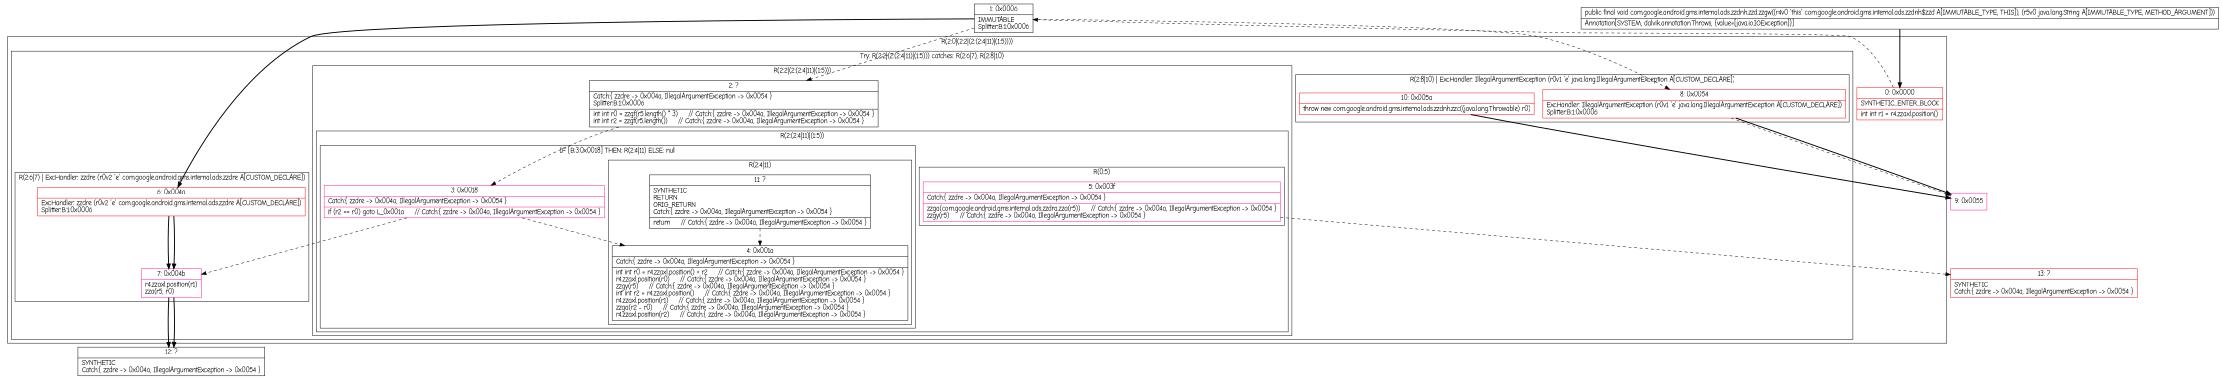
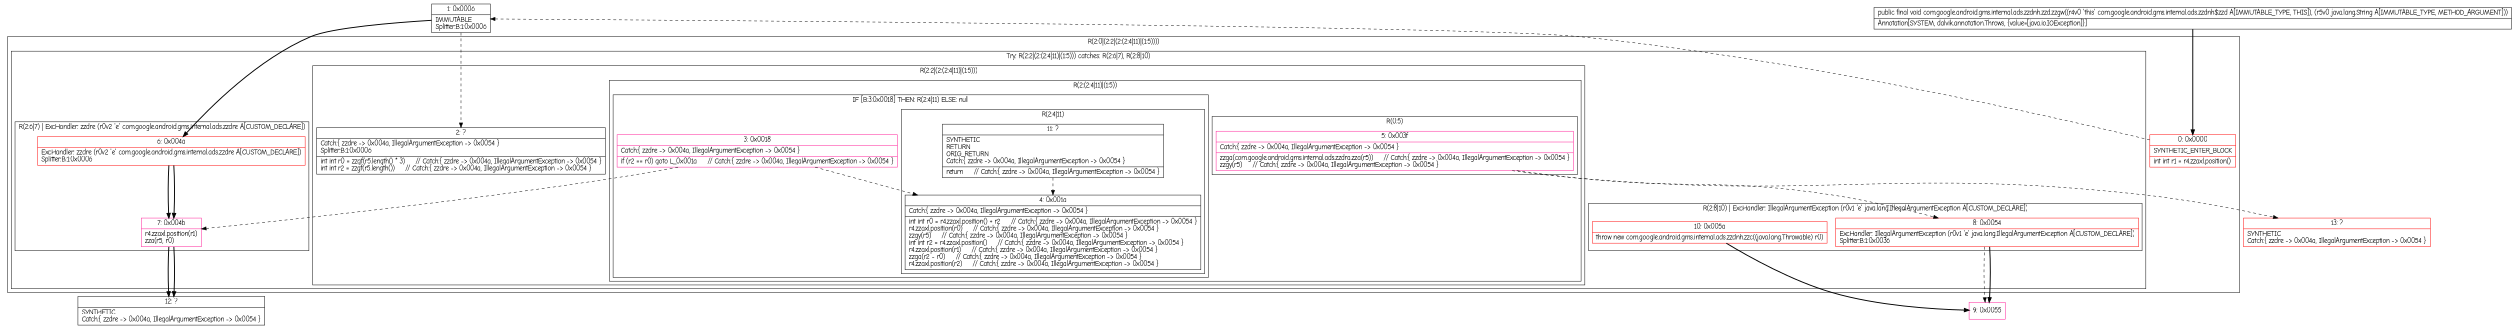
  digraph {
    fontname="Comic Neue"
    node [color=black fontname="Comic Neue" shape=record]
    edge [fontname="Comic Neue" style=dashed]
    n1 [label="{4\:\ 0x001a|Catch:\{ zzdre \-\> 0x004a, IllegalArgumentException \-\> 0x0054 \}\l|int int r0 = r4.zzaxl.position() + r2     \/\/ Catch:\{ zzdre \-\> 0x004a, IllegalArgumentException \-\> 0x0054 \}\lr4.zzaxl.position(r0)     \/\/ Catch:\{ zzdre \-\> 0x004a, IllegalArgumentException \-\> 0x0054 \}\lzzgy(r5)     \/\/ Catch:\{ zzdre \-\> 0x004a, IllegalArgumentException \-\> 0x0054 \}\lint int r2 = r4.zzaxl.position()     \/\/ Catch:\{ zzdre \-\> 0x004a, IllegalArgumentException \-\> 0x0054 \}\lr4.zzaxl.position(r1)     \/\/ Catch:\{ zzdre \-\> 0x004a, IllegalArgumentException \-\> 0x0054 \}\lzzga(r2 \- r0)     \/\/ Catch:\{ zzdre \-\> 0x004a, IllegalArgumentException \-\> 0x0054 \}\lr4.zzaxl.position(r2)     \/\/ Catch:\{ zzdre \-\> 0x004a, IllegalArgumentException \-\> 0x0054 \}\l}"]
    n2 [label="{11\:\ ?|SYNTHETIC\lRETURN\lORIG_RETURN\lCatch:\{ zzdre \-\> 0x004a, IllegalArgumentException \-\> 0x0054 \}\l|return     \/\/ Catch:\{ zzdre \-\> 0x004a, IllegalArgumentException \-\> 0x0054 \}\l}"]
    n3 [color=deeppink label="{3\:\ 0x0018|Catch:\{ zzdre \-\> 0x004a, IllegalArgumentException \-\> 0x0054 \}\l|if (r2 == r0) goto L_0x001a     \/\/ Catch:\{ zzdre \-\> 0x004a, IllegalArgumentException \-\> 0x0054 \}\l}"]
    n4 [color=deeppink label="{5\:\ 0x003f|Catch:\{ zzdre \-\> 0x004a, IllegalArgumentException \-\> 0x0054 \}\l|zzga(com.google.android.gms.internal.ads.zzdra.zza(r5))     \/\/ Catch:\{ zzdre \-\> 0x004a, IllegalArgumentException \-\> 0x0054 \}\lzzgy(r5)     \/\/ Catch:\{ zzdre \-\> 0x004a, IllegalArgumentException \-\> 0x0054 \}\l}"]
    n5 [label="{2\:\ ?|Catch:\{ zzdre \-\> 0x004a, IllegalArgumentException \-\> 0x0054 \}\lSplitter:B:1:0x0006\l|int int r0 = zzgf(r5.length() * 3)     \/\/ Catch:\{ zzdre \-\> 0x004a, IllegalArgumentException \-\> 0x0054 \}\lint int r2 = zzgf(r5.length())     \/\/ Catch:\{ zzdre \-\> 0x004a, IllegalArgumentException \-\> 0x0054 \}\l}"]
    n6 [color=red label="{6\:\ 0x004a|ExcHandler: zzdre (r0v2 'e' com.google.android.gms.internal.ads.zzdre A[CUSTOM_DECLARE])\lSplitter:B:1:0x0006\l}"]
    n7 [color=deeppink label="{7\:\ 0x004b|r4.zzaxl.position(r1)\lzza(r5, r0)\l}"]
-   n8 [color=red label="{8\:\ 0x0054|ExcHandler: IllegalArgumentException (r0v1 'e' java.lang.IllegalArgumentException A[CUSTOM_DECLARE])\lSplitter:B:1:0x0006\l}"]
+   n8 [color=red label="{8\:\ 0x0054|ExcHandler: IllegalArgumentException (r0v1 'e' java.lang.IllegalArgumentException A[CUSTOM_DECLARE])\lSplitter:B:1:0x0036\l}"]
    n9 [color=red label="{10\:\ 0x005a|throw new com.google.android.gms.internal.ads.zzdnh.zzc((java.lang.Throwable) r0)\l}"]
    n10 [color=red label="{0\:\ 0x0000|SYNTHETIC_ENTER_BLOCK\l|int int r1 = r4.zzaxl.position()\l}"]
    n11 [color=red label="{13\:\ ?|SYNTHETIC\lCatch:\{ zzdre \-\> 0x004a, IllegalArgumentException \-\> 0x0054 \}\l}"]
    n12 [label="{12\:\ ?|SYNTHETIC\lCatch:\{ zzdre \-\> 0x004a, IllegalArgumentException \-\> 0x0054 \}\l}"]
    n13 [color=deeppink label="{9\:\ 0x0055}"]
    n14 [label="{1\:\ 0x0006|IMMUTABLE\lSplitter:B:1:0x0006\l}"]
    n15 [label="{public final void com.google.android.gms.internal.ads.zzdnh.zzd.zzgw((r4v0 'this' com.google.android.gms.internal.ads.zzdnh$zzd A[IMMUTABLE_TYPE, THIS]), (r5v0 java.lang.String A[IMMUTABLE_TYPE, METHOD_ARGUMENT]))  | Annotation[SYSTEM, dalvik.annotation.Throws, \{value=[java.io.IOException]\}]\l}"]
    subgraph cluster_1 {
      label="R(2:0|(2:2|(2:(2:4|11)|(1:5))))"
      n10
      subgraph cluster_2 {
        label="Try: R(2:2|(2:(2:4|11)|(1:5))) catches: R(2:6|7), R(2:8|10)"
        subgraph cluster_3 {
          label="R(2:2|(2:(2:4|11)|(1:5)))"
          n5
          subgraph cluster_4 {
            label="R(2:(2:4|11)|(1:5))"
            subgraph cluster_5 {
              label="IF [B:3:0x0018] THEN: R(2:4|11) ELSE: null"
              n3
              subgraph cluster_6 {
                label="R(2:4|11)"
                n1
                n2
              }
            }
            subgraph cluster_7 {
              label="R(0:5)"
              n4
            }
          }
        }
        subgraph cluster_8 {
          label="R(2:6|7) | ExcHandler: zzdre (r0v2 'e' com.google.android.gms.internal.ads.zzdre A[CUSTOM_DECLARE])\l"
          n6
          n7
        }
        subgraph cluster_9 {
          label="R(2:8|10) | ExcHandler: IllegalArgumentException (r0v1 'e' java.lang.IllegalArgumentException A[CUSTOM_DECLARE])\l"
          n8
          n9
        }
      }
    }
    subgraph cluster_10 {
      label="R(2:6|7) | ExcHandler: zzdre (r0v2 'e' com.google.android.gms.internal.ads.zzdre A[CUSTOM_DECLARE])\l"
    }
    subgraph cluster_11 {
      label="R(2:8|10) | ExcHandler: IllegalArgumentException (r0v1 'e' java.lang.IllegalArgumentException A[CUSTOM_DECLARE])\l"
    }
    n2 -> n1
    n3 -> n1
    n3 -> n7
    n4 -> n11
-   n5 -> n3
    n6 -> n7 [style=bold]
    n6 -> n7 [style=bold]
    n7 -> n12 [style=bold]
    n7 -> n12 [style=bold]
    n8 -> n13
    n8 -> n13 [style=bold]
    n9 -> n13 [style=bold]
    n10 -> n14
    n14 -> n5
    n14 -> n6 [style=bold]
-   n14 -> n8
+   n4 -> n8
    n15 -> n10 [style=bold]
  }
